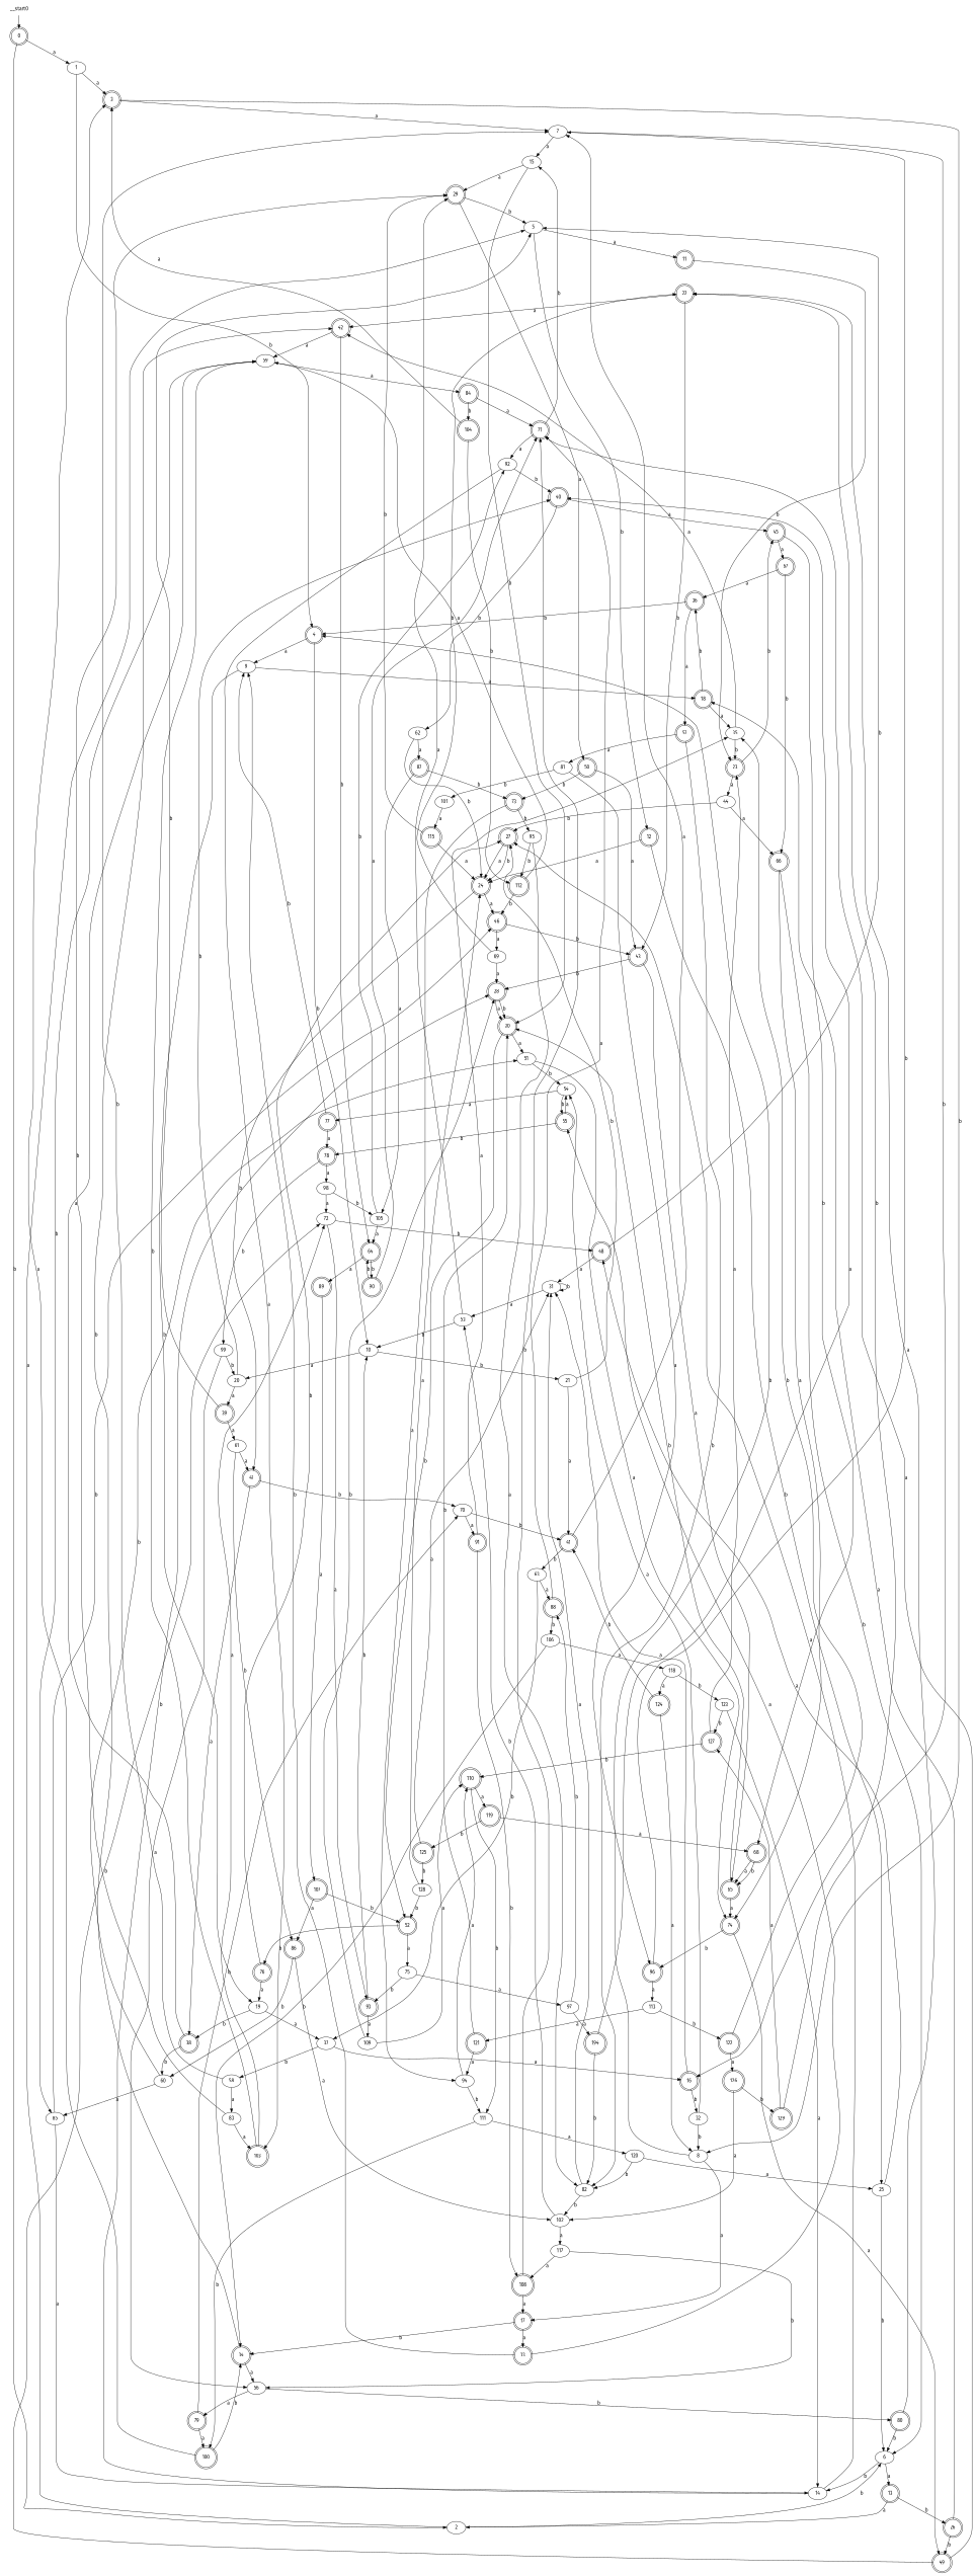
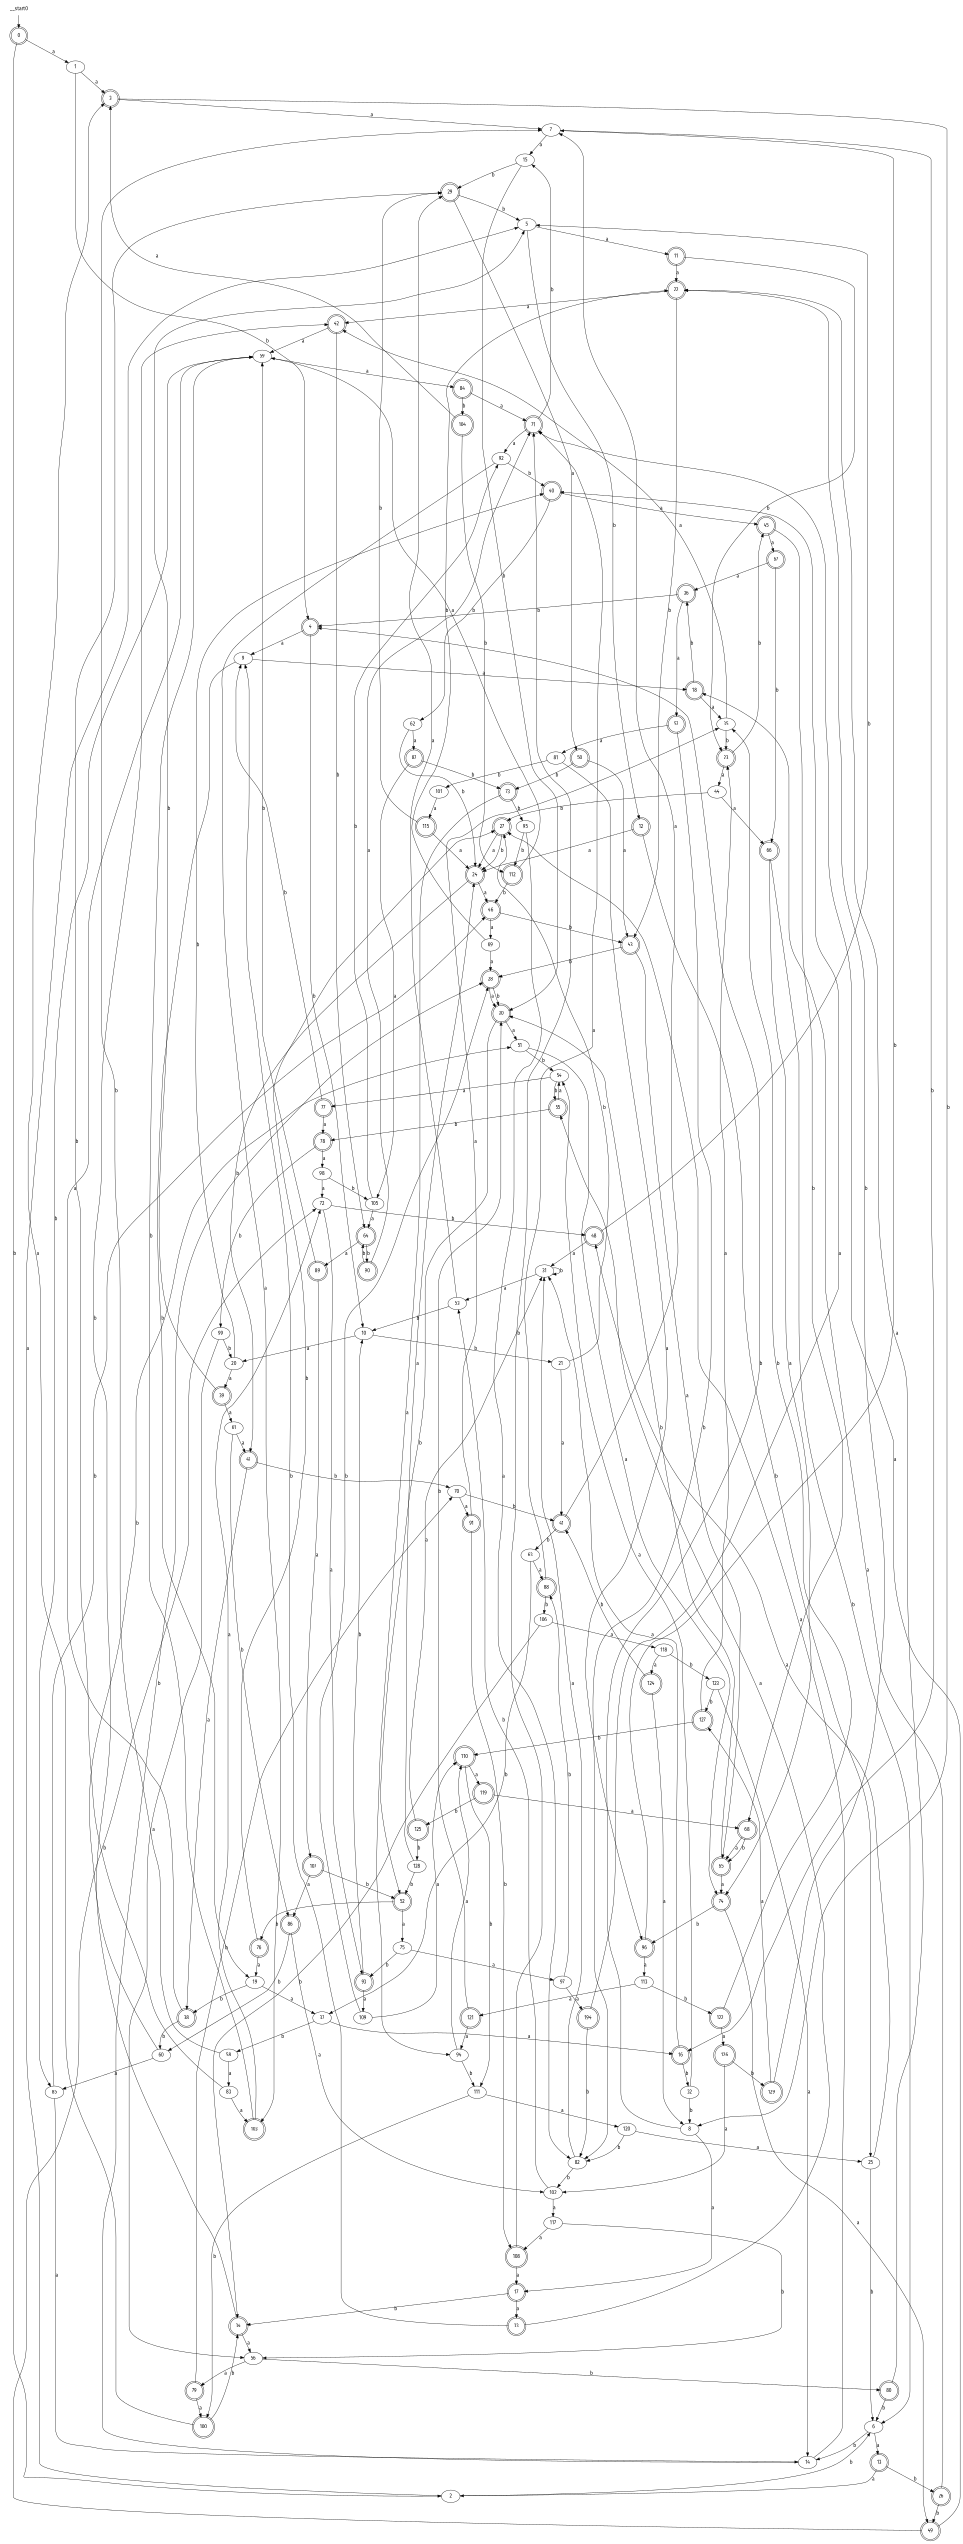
  digraph {
    fontname="Fira Sans"
    node [fontname="Fira Sans" shape=doublecircle]
    edge [fontname="Fira Sans"]
    __start0 [shape=none]
    0
    1 [shape=""]
    2 [shape=""]
    3
    4
    5 [shape=""]
    6 [shape=""]
    7 [shape=""]
    8 [shape=""]
    9 [shape=""]
    10 [shape=""]
    11
    12
    13
    14 [shape=""]
    15 [shape=""]
    16
    17
    18
    19 [shape=""]
    20 [shape=""]
    21 [shape=""]
    22
    23
    24
    25 [shape=""]
    26
    27
    28
    29
    30
    31 [shape=""]
    32 [shape=""]
    33
    34
    35 [shape=""]
    36
    37 [shape=""]
    38
    39
    40
    41
    42
    43
    44 [shape=""]
    45
    46
    47
    48
    49
    50
    51 [shape=""]
    52
    53 [shape=""]
    54 [shape=""]
    55
    56 [shape=""]
    57
    58 [shape=""]
    59 [shape=""]
    60 [shape=""]
    61 [shape=""]
    62 [shape=""]
    63 [shape=""]
    64
    65
    66
    67
    68
    69 [shape=""]
    70 [shape=""]
    71
    72 [shape=""]
    73
    74
    75 [shape=""]
    76
    77
    78
    79
    80
    81 [shape=""]
    82 [shape=""]
    83 [shape=""]
    84
    85 [shape=""]
    86
    87
    88
    89
    90
    91
    92 [shape=""]
    93
    94 [shape=""]
    95 [shape=""]
    96
    97 [shape=""]
    98 [shape=""]
    99 [shape=""]
    100
    101 [shape=""]
    102 [shape=""]
    103
    104
    105 [shape=""]
    106 [shape=""]
    107
    108
    109 [shape=""]
    110
    111 [shape=""]
    112
    113 [shape=""]
    n116 [label=194]
    115
    117 [shape=""]
    118 [shape=""]
    119
    120 [shape=""]
    121
    122
    123 [shape=""]
    124
    125
    126
    127
    128 [shape=""]
    129
    __start0 -> 0
    0 -> 1 [label=a]
    0 -> 2 [label=b]
    1 -> 3 [label=a]
    1 -> 4 [label=b]
    2 -> 5 [label=a]
    2 -> 6 [label=b]
    3 -> 7 [label=a]
    3 -> 8 [label=b]
    4 -> 9 [label=a]
    4 -> 10 [label=b]
    5 -> 11 [label=a]
    5 -> 12 [label=b]
    6 -> 13 [label=a]
    6 -> 14 [label=b]
    7 -> 15 [label=a]
    7 -> 16 [label=b]
    8 -> 4 [label=b]
    8 -> 17 [label=a]
    9 -> 18 [label=a]
    9 -> 19 [label=b]
    10 -> 20 [label=a]
    10 -> 21 [label=b]
+   11 -> 22 [label=a]
    11 -> 23 [label=b]
    12 -> 24 [label=a]
    12 -> 25 [label=b]
    13 -> 2 [label=a]
    13 -> 26 [label=b]
    14 -> 27 [label=a]
    14 -> 28 [label=b]
-   15 -> 29 [label=a]
+   15 -> 29 [label=b]
    15 -> 30 [label=b]
    16 -> 31 [label=a]
    16 -> 32 [label=b]
    17 -> 33 [label=a]
    17 -> 34 [label=b]
    18 -> 35 [label=a]
    18 -> 36 [label=b]
    19 -> 37 [label=a]
    19 -> 38 [label=b]
    20 -> 39 [label=a]
    20 -> 40 [label=b]
    21 -> 27 [label=b]
    21 -> 41 [label=a]
    22 -> 42 [label=a]
    22 -> 43 [label=b]
    23 -> 44 [label=a]
    23 -> 45 [label=b]
    24 -> 46 [label=a]
    24 -> 47 [label=b]
    25 -> 6 [label=b]
    25 -> 48 [label=a]
    26 -> 18 [label=a]
    26 -> 49 [label=b]
    27 -> 24 [label=a]
    27 -> 24 [label=b]
    28 -> 30 [label=a]
    28 -> 30 [label=b]
    29 -> 5 [label=b]
    29 -> 50 [label=a]
    30 -> 51 [label=a]
    30 -> 52 [label=b]
    31 -> 31 [label=b]
    31 -> 53 [label=a]
    32 -> 8 [label=b]
    32 -> 54 [label=a]
    33 -> 9 [label=b]
    33 -> 55 [label=a]
    34 -> 42 [label=b]
    34 -> 56 [label=a]
    35 -> 23 [label=b]
    35 -> 42 [label=a]
    36 -> 4 [label=b]
    36 -> 57 [label=a]
    37 -> 16 [label=a]
    37 -> 58 [label=b]
    38 -> 59 [label=a]
    38 -> 60 [label=b]
    39 -> 5 [label=b]
    39 -> 61 [label=a]
    40 -> 45 [label=a]
    40 -> 62 [label=b]
    41 -> 7 [label=a]
    41 -> 63 [label=b]
    42 -> 59 [label=a]
    42 -> 64 [label=b]
    43 -> 28 [label=b]
    43 -> 65 [label=a]
    44 -> 27 [label=b]
    44 -> 66 [label=a]
    45 -> 67 [label=a]
    45 -> 68 [label=b]
    46 -> 43 [label=b]
    46 -> 69 [label=a]
    47 -> 38 [label=a]
    47 -> 70 [label=b]
    48 -> 5 [label=b]
    48 -> 31 [label=a]
    49 -> 71 [label=a]
    49 -> 72 [label=b]
    50 -> 43 [label=a]
    50 -> 73 [label=b]
    51 -> 54 [label=b]
    51 -> 74 [label=a]
    52 -> 75 [label=a]
    52 -> 76 [label=b]
    53 -> 10 [label=b]
    53 -> 29 [label=a]
    54 -> 55 [label=b]
    54 -> 77 [label=a]
    55 -> 54 [label=a]
    55 -> 78 [label=b]
    56 -> 79 [label=a]
    56 -> 80 [label=b]
    57 -> 81 [label=a]
    57 -> 82 [label=b]
    58 -> 7 [label=b]
    58 -> 83 [label=a]
    59 -> 84 [label=a]
    59 -> 85 [label=b]
    60 -> 51 [label=b]
    60 -> 85 [label=a]
    61 -> 47 [label=a]
    61 -> 86 [label=b]
    62 -> 24 [label=b]
    62 -> 87 [label=a]
    63 -> 37 [label=b]
    63 -> 88 [label=a]
    64 -> 89 [label=a]
    64 -> 90 [label=b]
    65 -> 30 [label=b]
    65 -> 74 [label=a]
    66 -> 6 [label=b]
    66 -> 74 [label=a]
    67 -> 36 [label=a]
    67 -> 66 [label=b]
    68 -> 65 [label=a]
    68 -> 65 [label=b]
    69 -> 22 [label=b]
    69 -> 28 [label=a]
    70 -> 41 [label=b]
    70 -> 91 [label=a]
    71 -> 15 [label=b]
    71 -> 92 [label=a]
    72 -> 48 [label=b]
    72 -> 93 [label=a]
    73 -> 94 [label=a]
    73 -> 95 [label=b]
    74 -> 49 [label=a]
    74 -> 96 [label=b]
    75 -> 93 [label=b]
    75 -> 97 [label=a]
    76 -> 19 [label=a]
    76 -> 27 [label=b]
    77 -> 9 [label=b]
    77 -> 78 [label=a]
    78 -> 98 [label=a]
    78 -> 99 [label=b]
    79 -> 70 [label=b]
    79 -> 100 [label=a]
    80 -> 6 [label=b]
    80 -> 22 [label=a]
    81 -> 96 [label=a]
    81 -> 101 [label=b]
    82 -> 31 [label=a]
    82 -> 102 [label=b]
    83 -> 29 [label=b]
    83 -> 103 [label=a]
    84 -> 71 [label=a]
    84 -> 104 [label=b]
    85 -> 14 [label=a]
    85 -> 46 [label=b]
    86 -> 60 [label=b]
    86 -> 102 [label=a]
    87 -> 73 [label=b]
    87 -> 105 [label=a]
    88 -> 71 [label=a]
    88 -> 106 [label=b]
+   89 -> 59 [label=b]
    89 -> 107 [label=a]
    90 -> 64 [label=b]
    90 -> 71 [label=a]
    91 -> 35 [label=a]
    91 -> 108 [label=b]
    92 -> 40 [label=b]
    92 -> 103 [label=a]
    93 -> 10 [label=b]
    93 -> 109 [label=a]
    94 -> 110 [label=a]
    94 -> 111 [label=b]
    95 -> 82 [label=a]
    95 -> 112 [label=b]
    96 -> 7 [label=b]
    96 -> 113 [label=a]
    97 -> 88 [label=b]
    97 -> n116 [label=a]
    98 -> 72 [label=a]
    98 -> 105 [label=b]
    99 -> 20 [label=b]
    99 -> 56 [label=a]
    100 -> 3 [label=a]
    100 -> 34 [label=b]
    101 -> 115 [label=a]
    102 -> 53 [label=b]
    102 -> 117 [label=a]
    103 -> 59 [label=b]
    103 -> 72 [label=a]
    104 -> 3 [label=a]
    104 -> 112 [label=b]
    105 -> 64 [label=a]
    105 -> 92 [label=b]
    106 -> 34 [label=b]
    106 -> 118 [label=a]
    107 -> 52 [label=b]
    107 -> 86 [label=a]
    108 -> 17 [label=a]
    108 -> 71 [label=b]
    109 -> 28 [label=b]
    109 -> 110 [label=a]
    110 -> 111 [label=b]
    110 -> 119 [label=a]
    111 -> 100 [label=b]
    111 -> 120 [label=a]
    112 -> 46 [label=b]
    112 -> 59 [label=a]
    113 -> 121 [label=a]
    113 -> 122 [label=b]
    n116 -> 40 [label=a]
    n116 -> 82 [label=b]
    115 -> 24 [label=a]
    115 -> 29 [label=b]
    117 -> 56 [label=b]
    117 -> 108 [label=a]
    118 -> 123 [label=b]
    118 -> 124 [label=a]
    119 -> 68 [label=a]
    119 -> 125 [label=b]
    120 -> 25 [label=a]
    120 -> 82 [label=b]
    121 -> 30 [label=b]
    121 -> 94 [label=a]
    122 -> 35 [label=b]
    122 -> 126 [label=a]
    123 -> 14 [label=a]
    123 -> 127 [label=b]
    124 -> 8 [label=a]
    124 -> 41 [label=b]
    125 -> 31 [label=a]
    125 -> 128 [label=b]
    126 -> 102 [label=a]
    126 -> 129 [label=b]
    127 -> 23 [label=a]
    127 -> 110 [label=b]
    128 -> 24 [label=a]
    128 -> 52 [label=b]
    129 -> 22 [label=b]
    129 -> 127 [label=a]
  }
